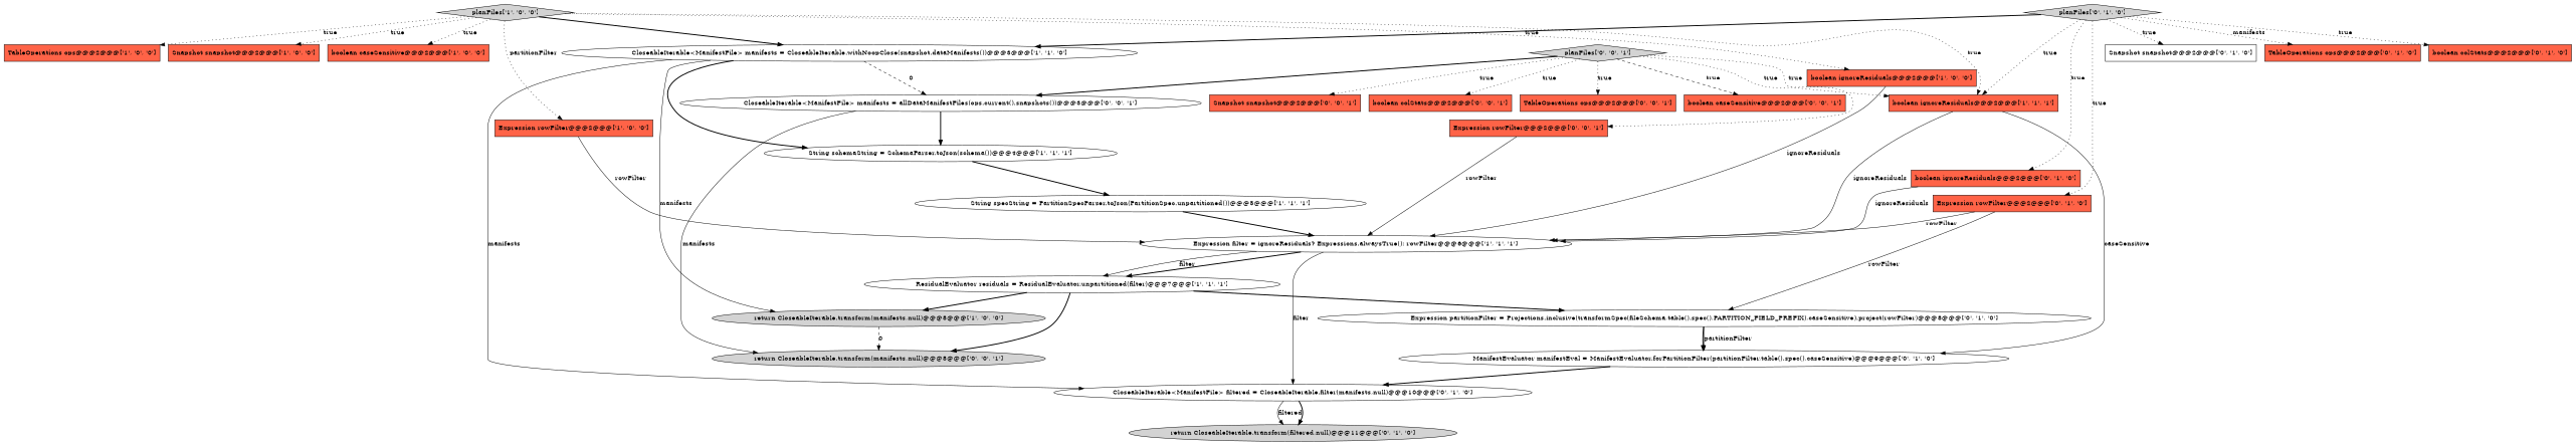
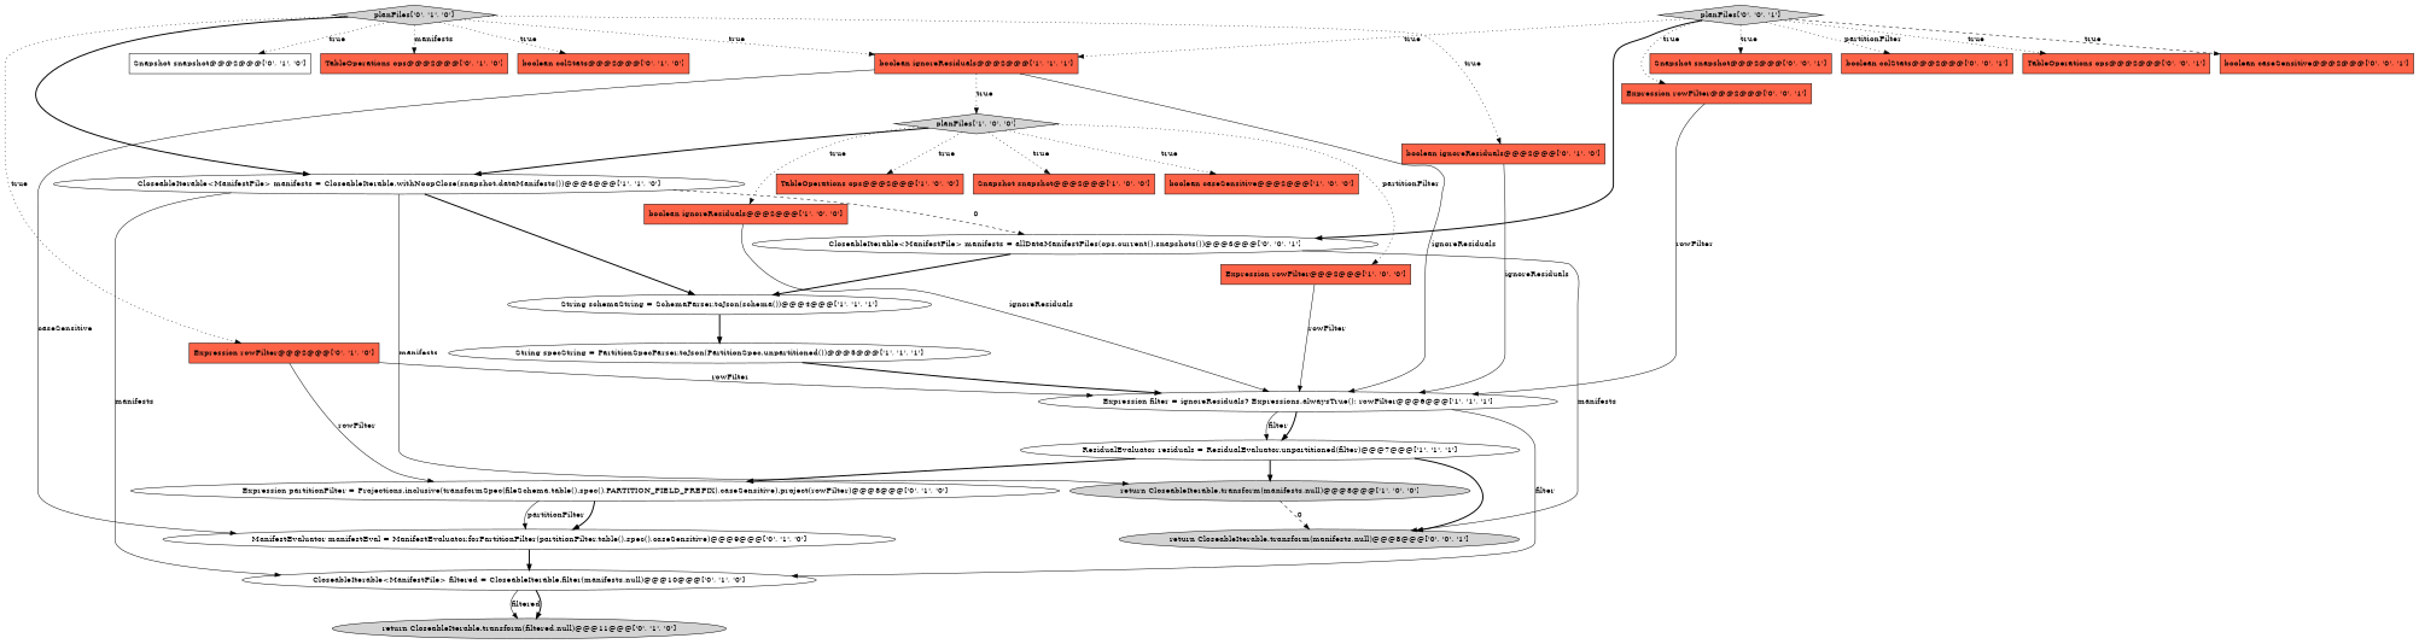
  digraph {
    node [fillcolor=tomato shape=box style=filled]
    edge [style=dotted]
    n1 [fillcolor=white label="Snapshot snapshot@@@2@@@['0', '1', '0']"]
    n2 [fillcolor=white label="CloseableIterable<ManifestFile> filtered = CloseableIterable.filter(manifests,null)@@@10@@@['0', '1', '0']" shape=ellipse]
    n3 [fillcolor=lightgray label="return CloseableIterable.transform(filtered,null)@@@11@@@['0', '1', '0']" shape=ellipse]
    n4 [label="boolean ignoreResiduals@@@2@@@['1', '0', '0']"]
    n5 [fillcolor=white label="Expression filter = ignoreResiduals? Expressions.alwaysTrue(): rowFilter@@@6@@@['1', '1', '1']" shape=ellipse]
    n6 [fillcolor=white label="ResidualEvaluator residuals = ResidualEvaluator.unpartitioned(filter)@@@7@@@['1', '1', '1']" shape=ellipse]
    n7 [fillcolor=lightgray label="planFiles['0', '0', '1']" shape=diamond]
    n8 [label="Snapshot snapshot@@@2@@@['0', '0', '1']"]
    n9 [label="boolean ignoreResiduals@@@2@@@['1', '1', '1']"]
    n10 [fillcolor=white label="CloseableIterable<ManifestFile> manifests = allDataManifestFiles(ops.current().snapshots())@@@3@@@['0', '0', '1']" shape=ellipse]
    n11 [label="Expression rowFilter@@@2@@@['0', '0', '1']"]
    n12 [label="boolean colStats@@@2@@@['0', '0', '1']"]
    n13 [label="TableOperations ops@@@2@@@['0', '0', '1']"]
    n14 [label="boolean caseSensitive@@@2@@@['0', '0', '1']"]
    n15 [fillcolor=white label="ManifestEvaluator manifestEval = ManifestEvaluator.forPartitionFilter(partitionFilter,table().spec(),caseSensitive)@@@9@@@['0', '1', '0']" shape=ellipse]
    n16 [fillcolor=lightgray label="return CloseableIterable.transform(manifests,null)@@@8@@@['0', '0', '1']" shape=ellipse]
    n17 [fillcolor=white label="String schemaString = SchemaParser.toJson(schema())@@@4@@@['1', '1', '1']" shape=ellipse]
    n18 [label="boolean caseSensitive@@@2@@@['1', '0', '0']"]
    n19 [label="Expression rowFilter@@@2@@@['0', '1', '0']"]
    n20 [fillcolor=white label="Expression partitionFilter = Projections.inclusive(transformSpec(fileSchema,table().spec(),PARTITION_FIELD_PREFIX),caseSensitive).project(rowFilter)@@@8@@@['0', '1', '0']" shape=ellipse]
    n21 [fillcolor=white label="String specString = PartitionSpecParser.toJson(PartitionSpec.unpartitioned())@@@5@@@['1', '1', '1']" shape=ellipse]
    n22 [fillcolor=lightgray label="return CloseableIterable.transform(manifests,null)@@@8@@@['1', '0', '0']" shape=ellipse]
    n23 [fillcolor=white label="CloseableIterable<ManifestFile> manifests = CloseableIterable.withNoopClose(snapshot.dataManifests())@@@3@@@['1', '1', '0']" shape=ellipse]
    n24 [fillcolor=lightgray label="planFiles['1', '0', '0']" shape=diamond]
    n25 [label="TableOperations ops@@@2@@@['1', '0', '0']"]
    n26 [label="Expression rowFilter@@@2@@@['1', '0', '0']"]
    n27 [label="Snapshot snapshot@@@2@@@['1', '0', '0']"]
    n28 [label="TableOperations ops@@@2@@@['0', '1', '0']"]
    n29 [fillcolor=lightgray label="planFiles['0', '1', '0']" shape=diamond]
    n30 [label="boolean ignoreResiduals@@@2@@@['0', '1', '0']"]
    n31 [label="boolean colStats@@@2@@@['0', '1', '0']"]
    n2 -> n3 [label=filtered style=solid]
    n2 -> n3 [style=bold]
    n4 -> n5 [label=ignoreResiduals style=solid]
    n5 -> n2 [label=filter style=solid]
    n5 -> n6 [style=bold]
    n5 -> n6 [label=filter style=solid]
    n6 -> n16 [style=bold]
    n6 -> n20 [style=bold]
    n6 -> n22 [style=bold]
    n7 -> n8 [label=true]
    n7 -> n9 [label=true]
    n7 -> n10 [style=bold]
    n7 -> n11 [label=true]
-   n7 -> n12 [label=true]
+   n7 -> n12 [label=partitionFilter]
    n7 -> n13 [label=true]
    n7 -> n14 [label=true style=dashed]
    n9 -> n5 [label=ignoreResiduals style=solid]
    n9 -> n15 [label=caseSensitive style=solid]
    n10 -> n16 [label=manifests style=solid]
    n10 -> n17 [style=bold]
    n11 -> n5 [label=rowFilter style=solid]
    n15 -> n2 [style=bold]
    n17 -> n21 [style=bold]
    n19 -> n5 [label=rowFilter style=solid]
    n19 -> n20 [label=rowFilter style=solid]
    n20 -> n15 [style=bold]
    n20 -> n15 [label=partitionFilter style=solid]
    n21 -> n5 [style=bold]
    n22 -> n16 [label=0 style=dashed]
    n23 -> n2 [label=manifests style=solid]
    n23 -> n10 [label=0 style=dashed]
    n23 -> n17 [style=bold]
    n23 -> n22 [label=manifests style=solid]
    n24 -> n4 [label=true]
-   n24 -> n9 [label=true]
+   n9 -> n24 [label=true]
    n24 -> n18 [label=true]
    n24 -> n23 [style=bold]
    n24 -> n25 [label=true]
    n24 -> n26 [label=partitionFilter]
    n24 -> n27 [label=true]
    n26 -> n5 [label=rowFilter style=solid]
    n29 -> n1 [label=true]
    n29 -> n9 [label=true]
    n29 -> n19 [label=true]
    n29 -> n23 [style=bold]
    n29 -> n28 [label=manifests]
    n29 -> n30 [label=true]
    n29 -> n31 [label=true]
    n30 -> n5 [label=ignoreResiduals style=solid]
  }
